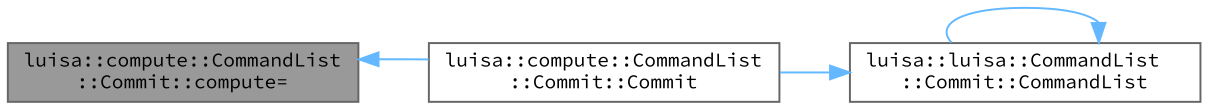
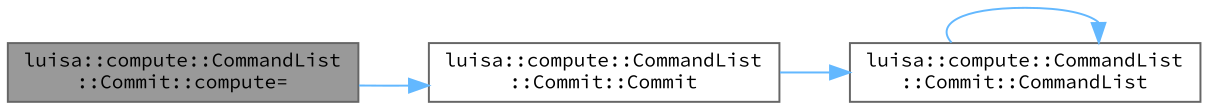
  digraph {
    fontname="Source Code Pro"
    rankdir=LR
    node [color=grey40 fillcolor=white fontname="Source Code Pro" fontsize=10 shape=box style=filled]
    edge [color=steelblue1 fontname="Source Code Pro" fontsize=10 labelfontname=Helvetica labelfontsize=10 style=solid]
    n1 [color=gray40 fillcolor=grey60 fontcolor=black height=0.2 label="luisa::compute::CommandList\l::Commit::compute=" width=0.4]
    n2 [height=0.2 label="luisa::compute::CommandList\l::Commit::Commit" width=0.4]
-   n3 [height=0.2 label="luisa::luisa::CommandList\l::Commit::CommandList" width=0.4]
-   n2 -> n1
+   n3 [height=0.2 label="luisa::compute::CommandList\l::Commit::CommandList" width=0.4]
+   n1 -> n2
    n2 -> n3
    n3 -> n3
  }
